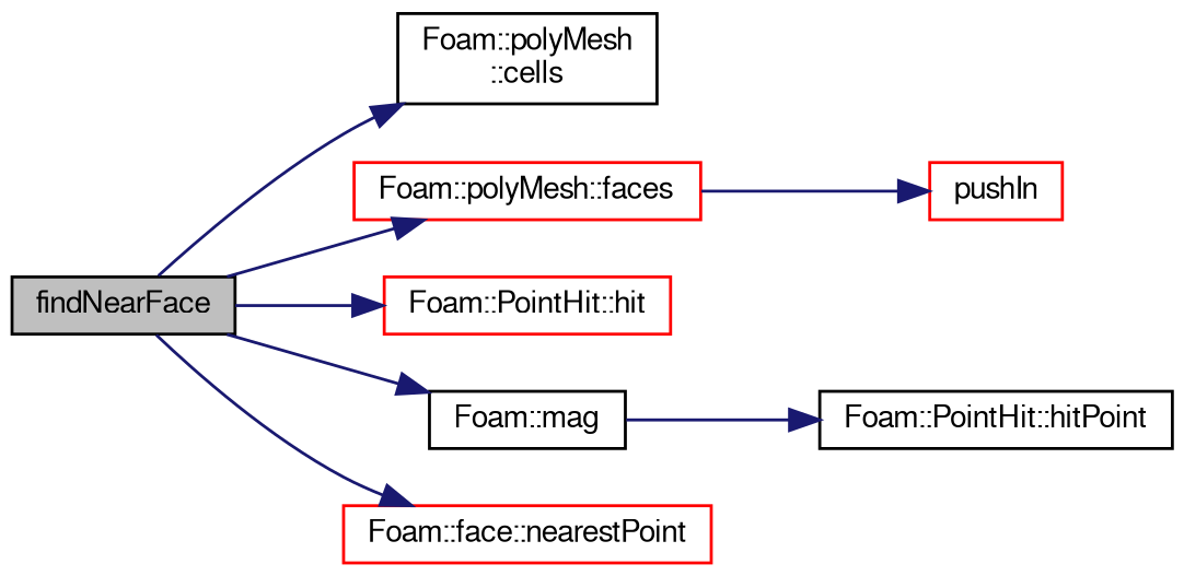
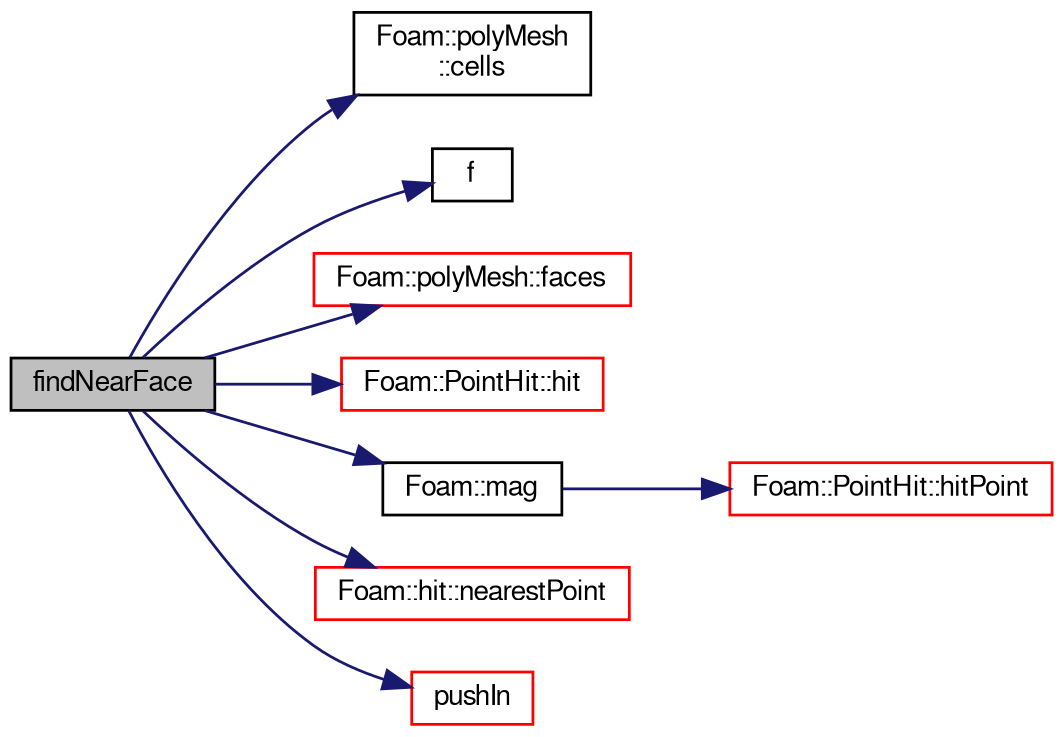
  digraph {
    rankdir=LR
    node [color=black fontname=FreeSans fontsize=10 shape=record]
    edge [color=midnightblue fontname=FreeSans fontsize=10 labelfontname=FreeSans labelfontsize=10 style=solid]
    n1 [fillcolor=grey75 fontcolor=black height=0.2 label=findNearFace style=filled width=0.4]
    n2 [height=0.2 label="Foam::polyMesh\l::cells" width=0.4]
+   n3 [height=0.2 label=f width=0.4]
    n4 [color=red height=0.2 label="Foam::polyMesh::faces" width=0.4]
    n5 [color=red height=0.2 label="Foam::PointHit::hit" width=0.4]
    n6 [height=0.2 label="Foam::mag" width=0.4]
-   n7 [color=red height=0.2 label="Foam::face::nearestPoint" width=0.4]
+   n7 [color=red height=0.2 label="Foam::hit::nearestPoint" width=0.4]
    n8 [color=red height=0.2 label=pushIn width=0.4]
-   n9 [height=0.2 label="Foam::PointHit::hitPoint" width=0.4]
+   n9 [color=red height=0.2 label="Foam::PointHit::hitPoint" width=0.4]
    n1 -> n2
+   n1 -> n3
    n1 -> n4
    n1 -> n5
    n1 -> n6
    n1 -> n7
-   n4 -> n8
+   n1 -> n8
    n6 -> n9
  }
